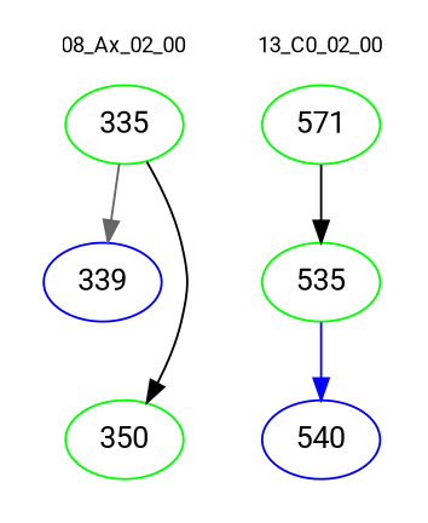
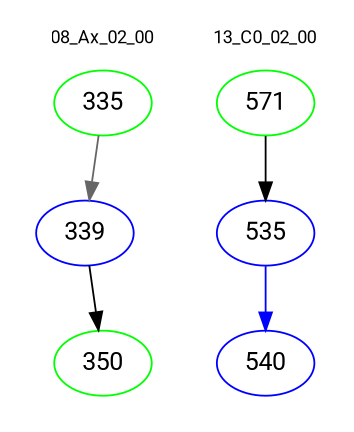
  digraph {
    fontname=Roboto
    node [color=green fontname=Roboto]
    edge [color=black fontname=Roboto]
    n1 [label=335]
    n2 [color=blue label=339]
    n3 [label=350]
    n4 [label=571]
-   n5 [label=535]
+   n5 [color=blue label=535]
    n6 [color=blue label=540]
    subgraph cluster_1 {
      color=white
      fontsize=10
      label="08_Ax_02_00"
      n1
      n2
      n3
    }
    subgraph cluster_2 {
      color=white
      fontsize=10
      label="13_C0_02_00"
      n4
      n5
      n6
    }
    n1 -> n2 [color=gray40]
-   n1 -> n3
+   n2 -> n3
    n4 -> n5
    n5 -> n6 [color=blue]
  }
